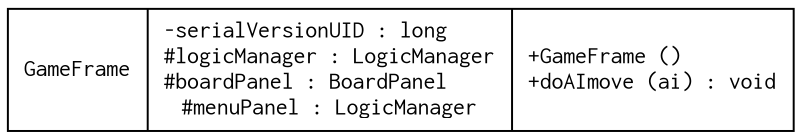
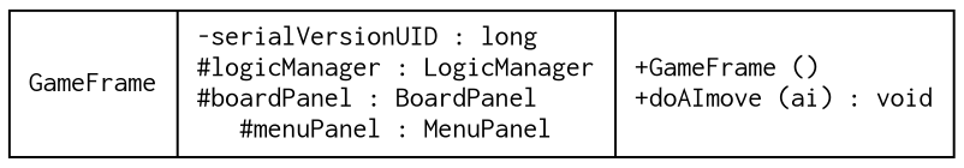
  digraph {
    rankdir=LR
-   n1 [fontname=Courier fontsize=12 label="{GameFrame|-serialVersionUID : long\l#logicManager : LogicManager\l#boardPanel : BoardPanel\l#menuPanel : LogicManager|+GameFrame ()\l+doAImove (ai) : void}" shape=record]
+   n1 [fontname=Courier fontsize=12 label="{GameFrame|-serialVersionUID : long\l#logicManager : LogicManager\l#boardPanel : BoardPanel\l#menuPanel : MenuPanel|+GameFrame ()\l+doAImove (ai) : void}" shape=record]
  }
